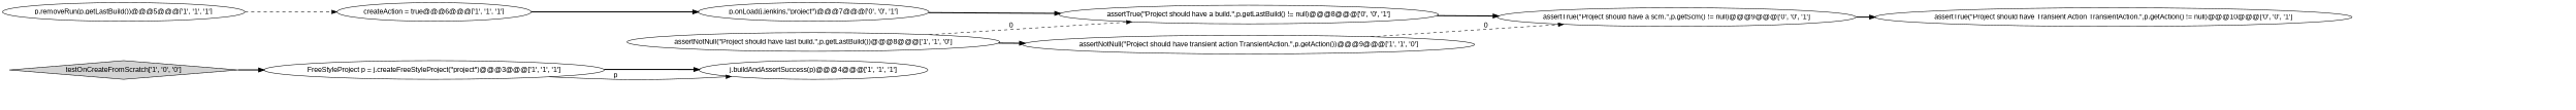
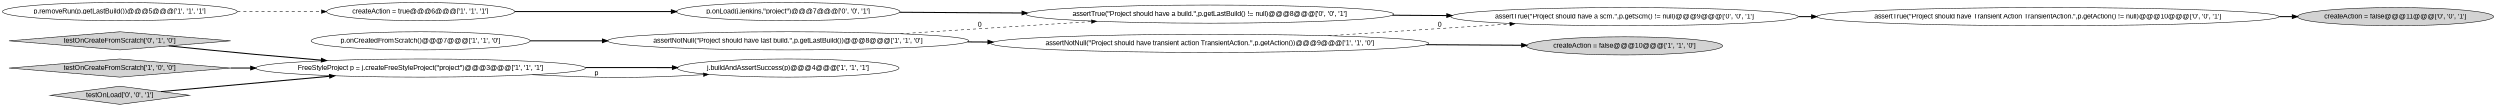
  digraph {
    fontname="Liberation Sans"
    rankdir=LR
    node [fillcolor=white fontname="Liberation Sans" shape=ellipse style=filled]
    edge [fontname="Liberation Sans" style=bold]
+   n1 [fillcolor=lightgray label="testOnCreateFromScratch['0', '1', '0']" shape=diamond]
    n2 [label="FreeStyleProject p = j.createFreeStyleProject(\"project\")@@@3@@@['1', '1', '1']"]
    n3 [label="j.buildAndAssertSuccess(p)@@@4@@@['1', '1', '1']"]
    n4 [fillcolor=lightgray label="testOnCreateFromScratch['1', '0', '0']" shape=diamond]
    n5 [label="assertNotNull(\"Project should have last build.\",p.getLastBuild())@@@8@@@['1', '1', '0']"]
    n6 [label="assertTrue(\"Project should have a build.\",p.getLastBuild() != null)@@@8@@@['0', '0', '1']"]
    n7 [label="assertNotNull(\"Project should have transient action TransientAction.\",p.getAction())@@@9@@@['1', '1', '0']"]
    n8 [label="assertTrue(\"Project should have a scm.\",p.getScm() != null)@@@9@@@['0', '0', '1']"]
+   n9 [fillcolor=lightgray label="createAction = false@@@10@@@['1', '1', '0']"]
    n10 [label="createAction = true@@@6@@@['1', '1', '1']"]
    n11 [label="p.onLoad(j.jenkins,\"project\")@@@7@@@['0', '0', '1']"]
+   n12 [label="p.onCreatedFromScratch()@@@7@@@['1', '1', '0']"]
    n13 [label="assertTrue(\"Project should have Transient Action TransientAction.\",p.getAction() != null)@@@10@@@['0', '0', '1']"]
+   n14 [fillcolor=lightgray label="createAction = false@@@11@@@['0', '0', '1']"]
    n15 [label="p.removeRun(p.getLastBuild())@@@5@@@['1', '1', '1']"]
+   n16 [fillcolor=lightgray label="testOnLoad['0', '0', '1']" shape=diamond]
+   n1 -> n2
    n2 -> n3
    n2 -> n3 [label=p style=solid]
    n4 -> n2
    n5 -> n6 [label=0 style=dashed]
    n5 -> n7
    n6 -> n8
    n7 -> n8 [label=0 style=dashed]
+   n7 -> n9
    n8 -> n13
    n10 -> n11
    n11 -> n6
+   n12 -> n5
+   n13 -> n14
    n15 -> n10 [style=dashed]
+   n16 -> n2
  }
